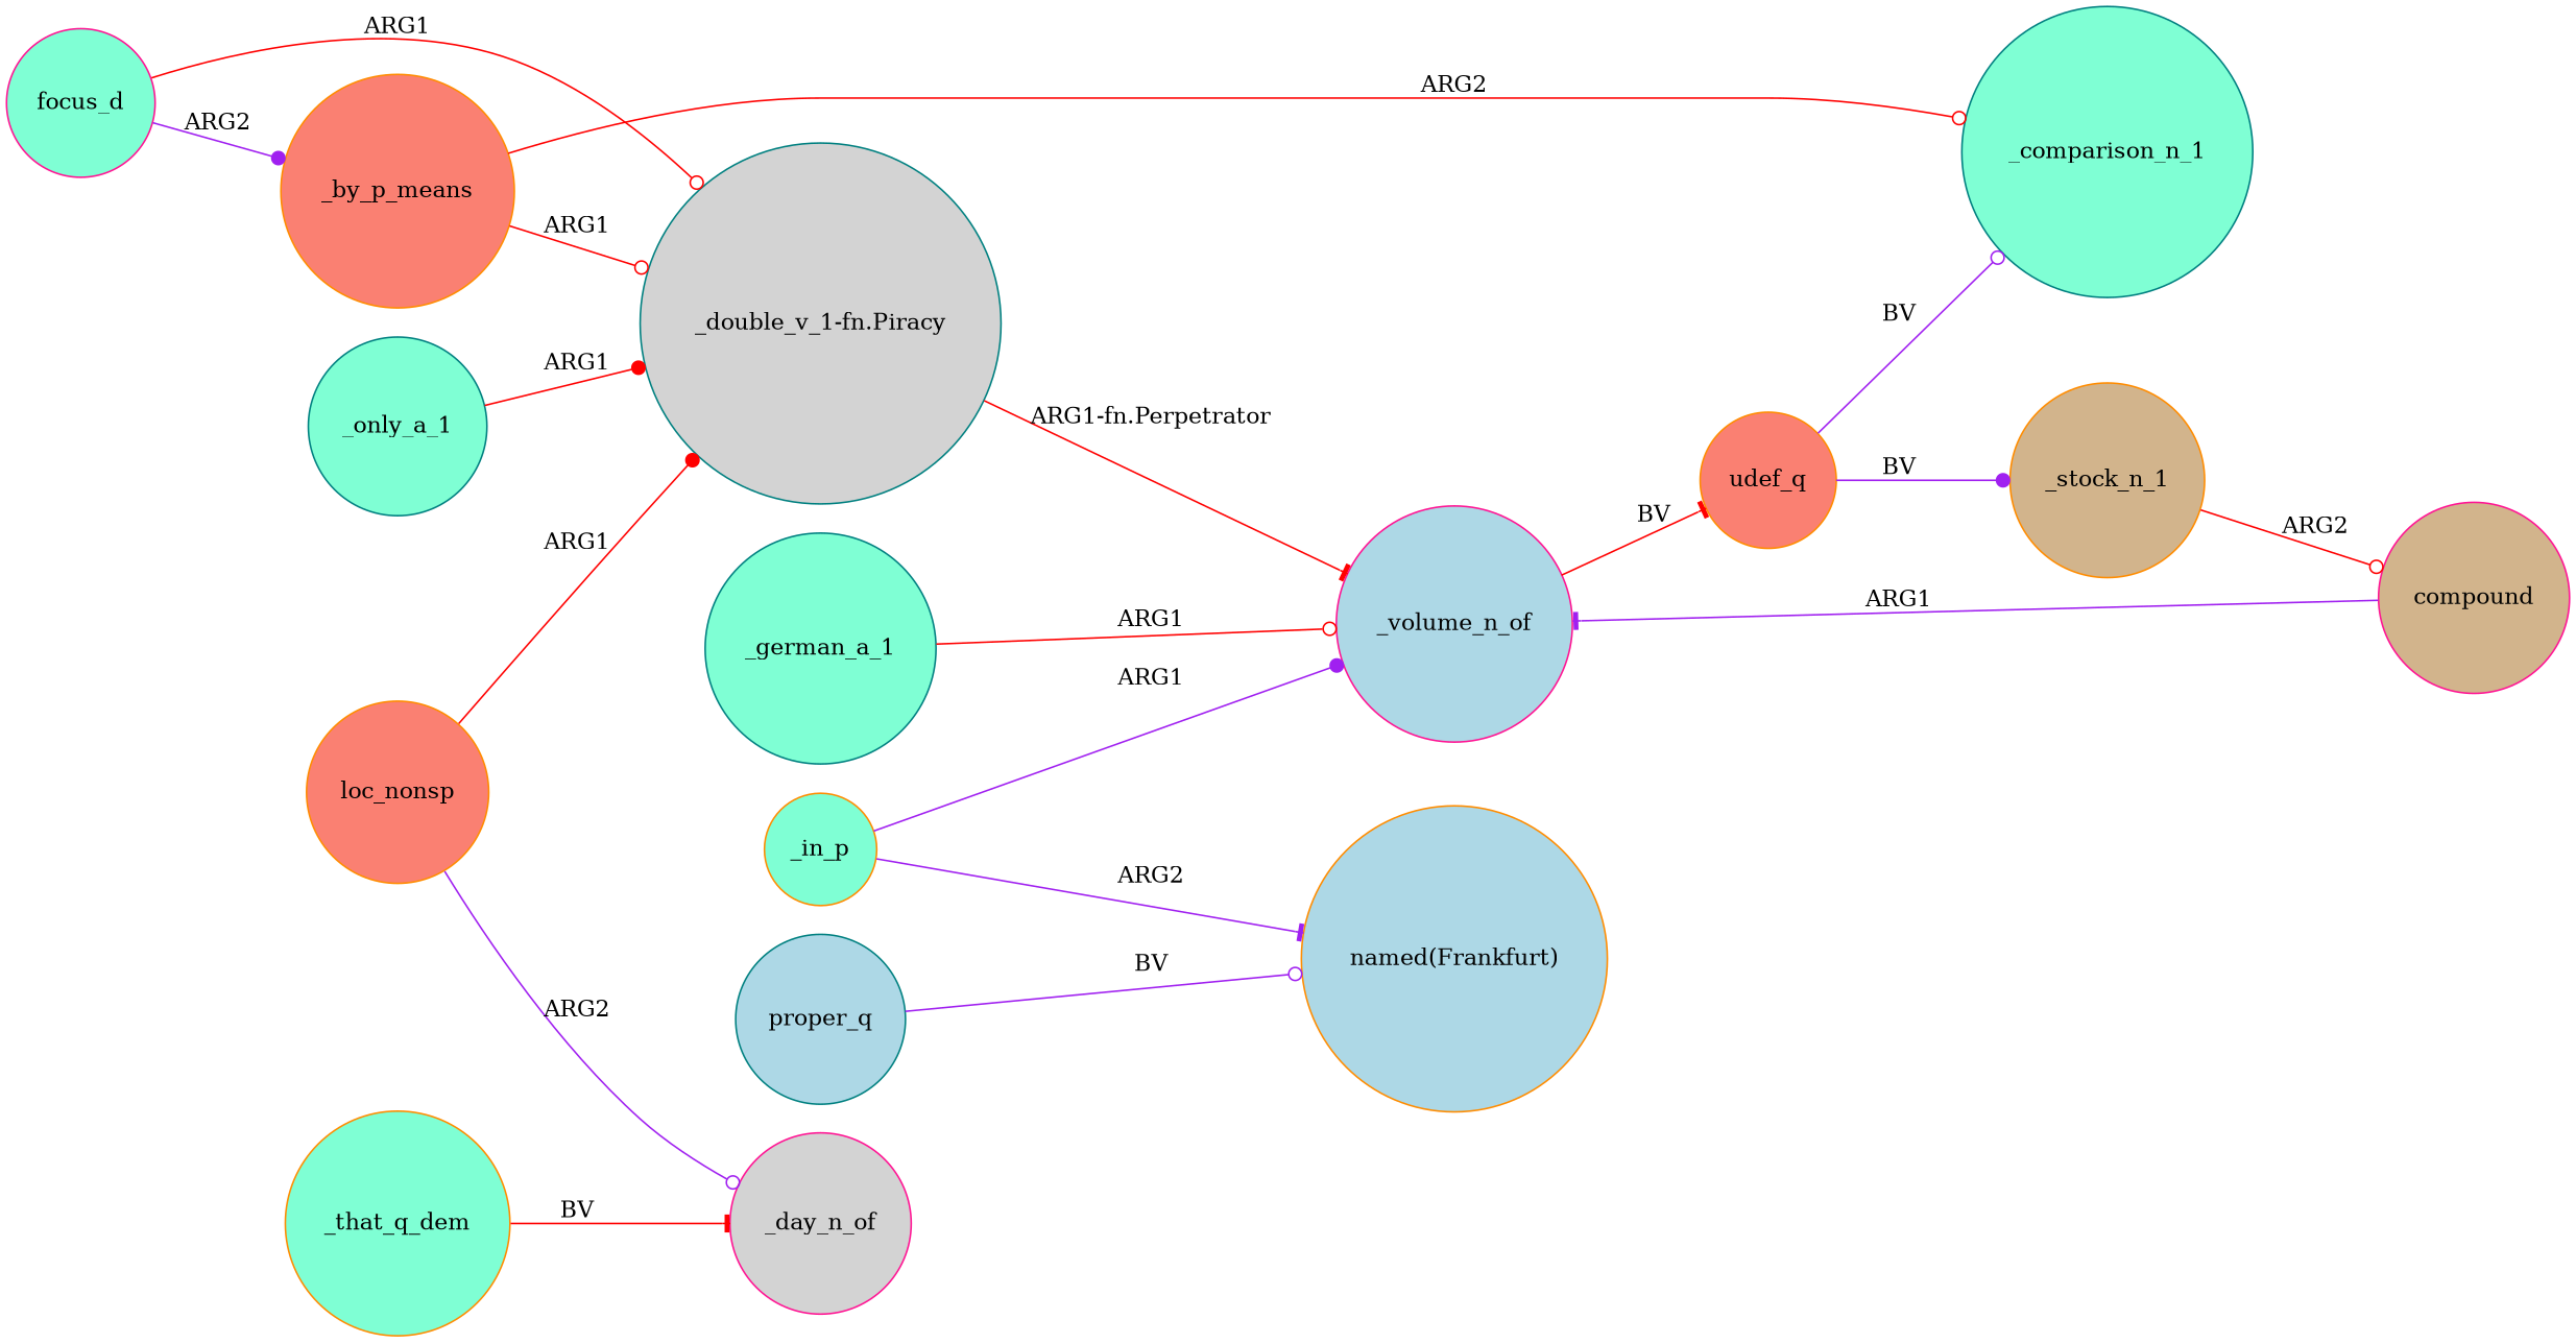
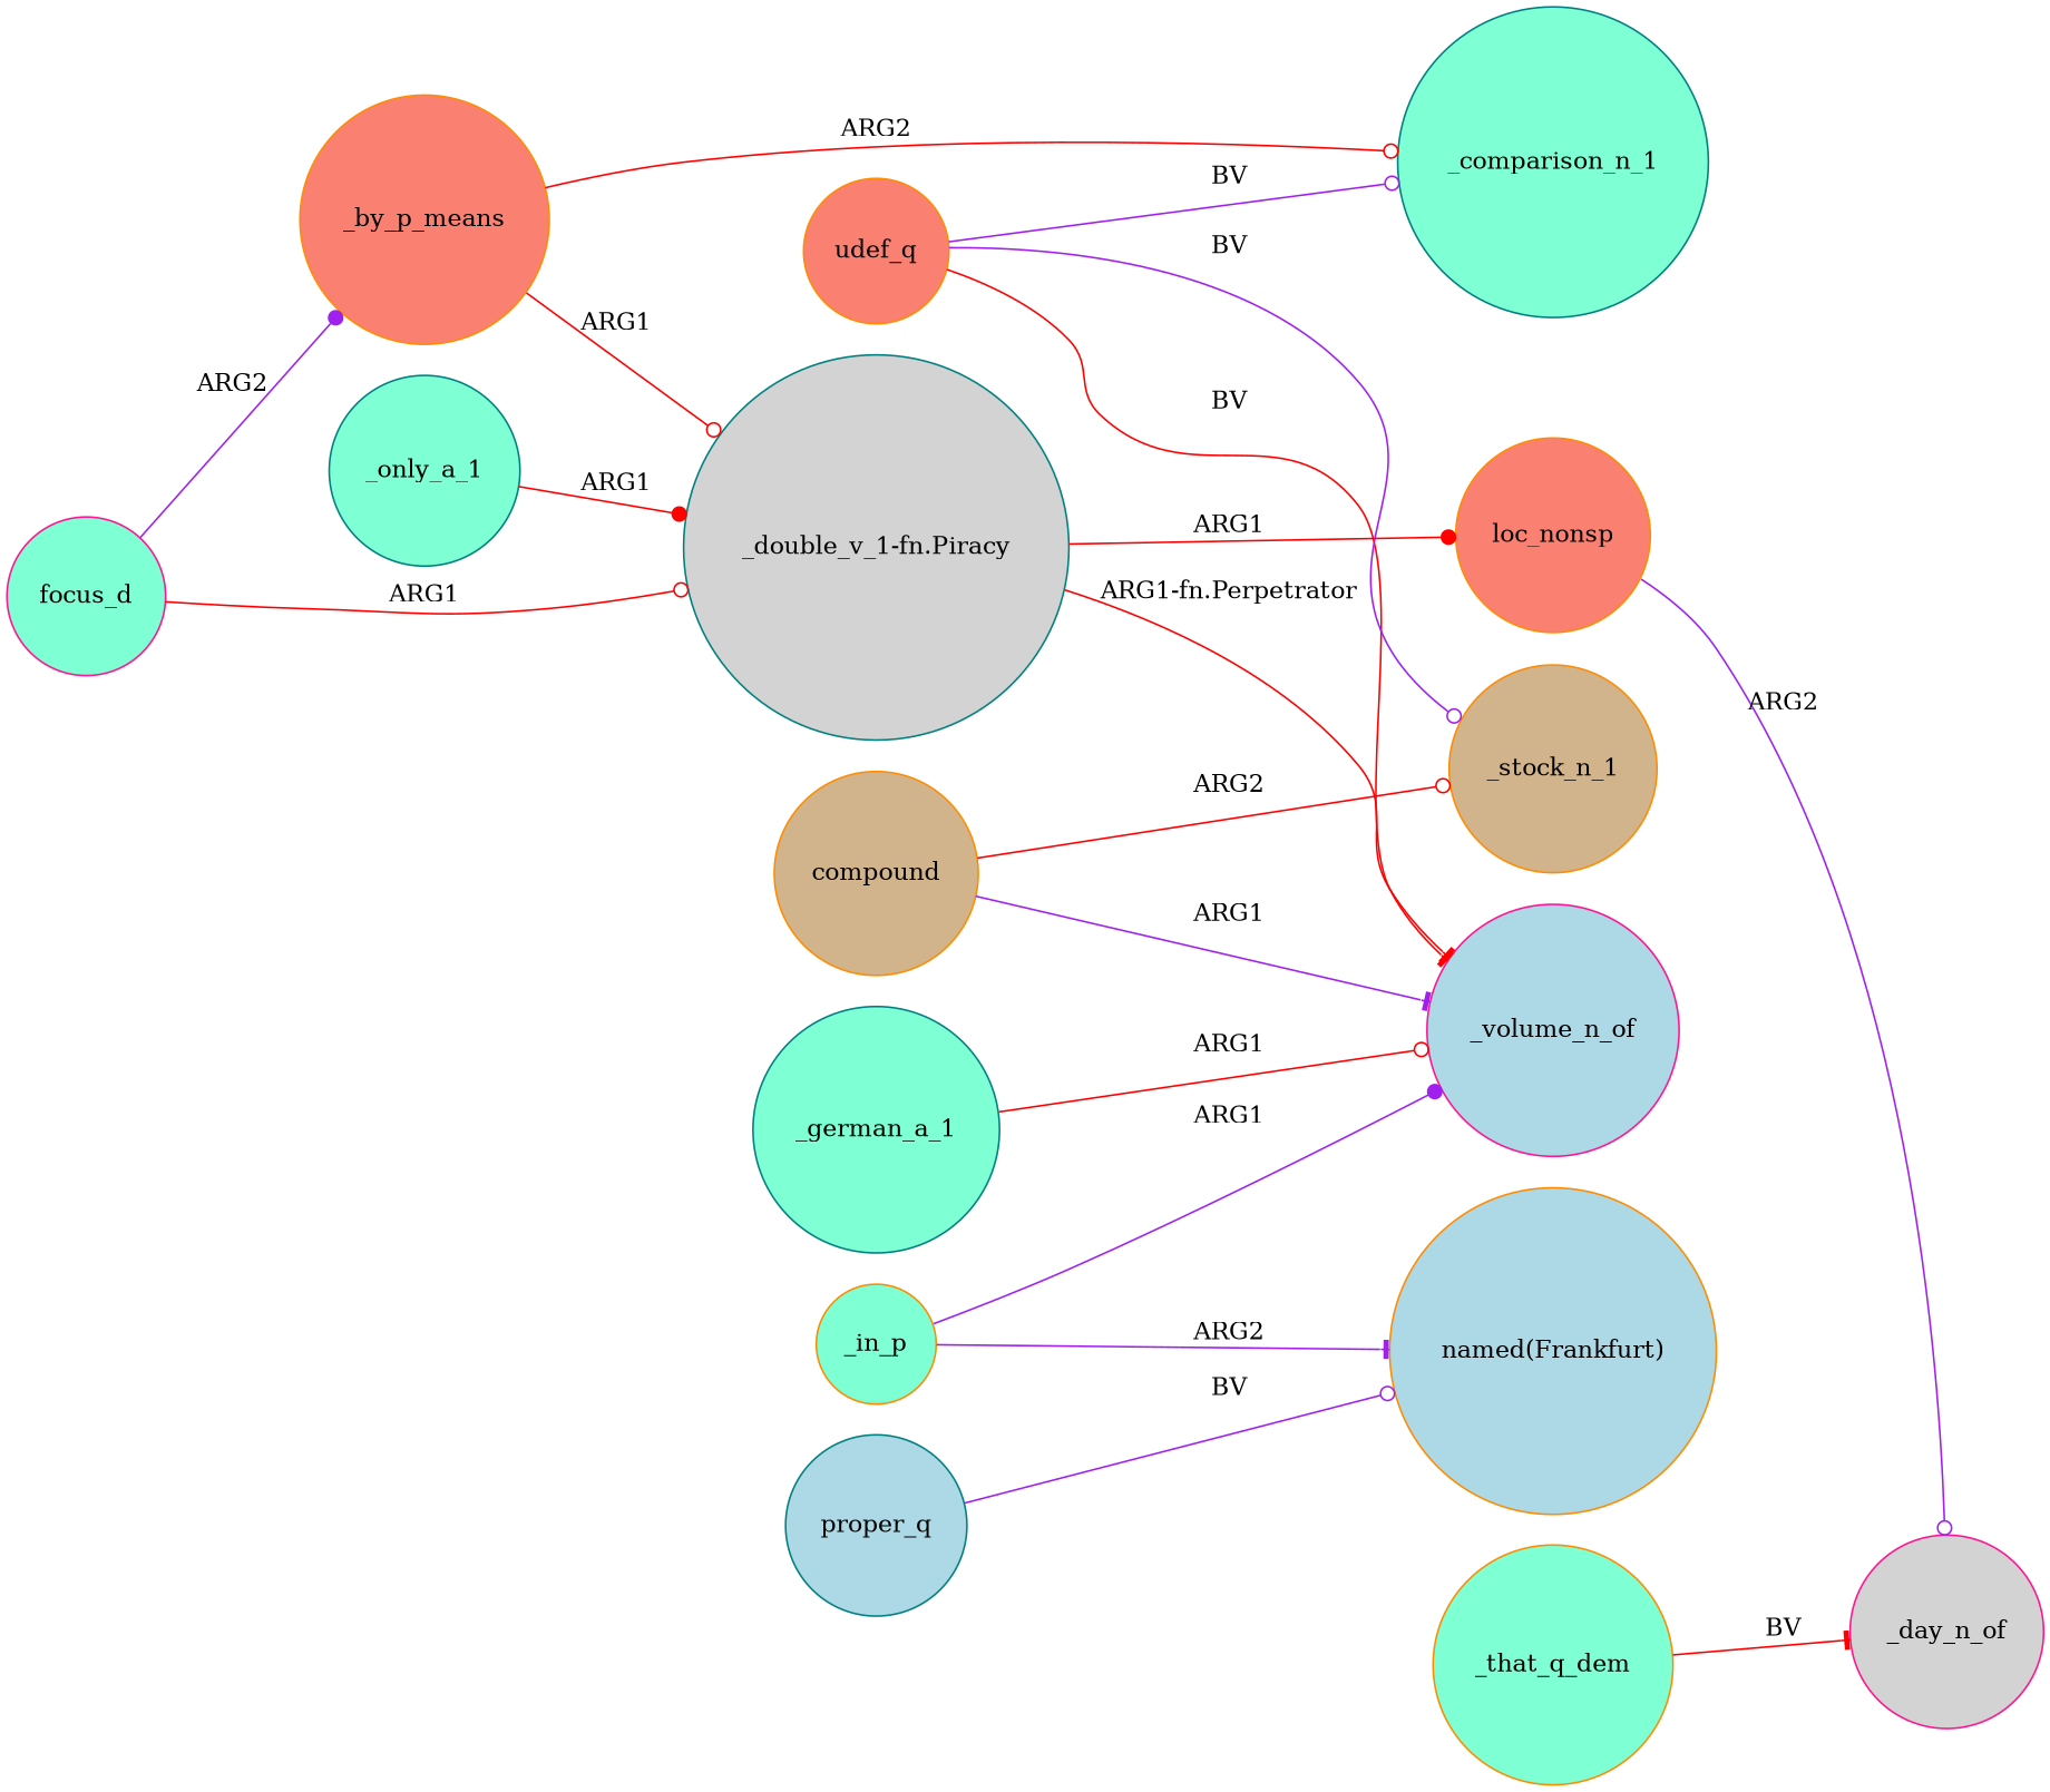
  digraph {
    rankdir=LR
    node [color=darkorange fillcolor=aquamarine shape=circle style=filled]
    edge [arrowhead=odot color=red]
    focus_d [color=deeppink]
    "_double_v_1-fn.Piracy" [color=teal fillcolor=lightgrey]
    _by_p_means [fillcolor=salmon]
    _volume_n_of [color=deeppink fillcolor=lightblue]
    _comparison_n_1 [color=teal]
-   compound [color=deeppink fillcolor=tan]
+   compound [fillcolor=tan]
    _stock_n_1 [fillcolor=tan]
    proper_q [color=teal fillcolor=lightblue]
    "named(Frankfurt)" [fillcolor=lightblue]
    _in_p
    _german_a_1 [color=teal]
    _day_n_of [color=deeppink fillcolor=lightgrey]
    _that_q_dem
    udef_q [fillcolor=salmon]
    _only_a_1 [color=teal]
    loc_nonsp [fillcolor=salmon]
    focus_d -> "_double_v_1-fn.Piracy" [label=ARG1]
    focus_d -> _by_p_means [arrowhead=dot color=purple label=ARG2]
    "_double_v_1-fn.Piracy" -> _volume_n_of [arrowhead=tee label="ARG1-fn.Perpetrator"]
    _by_p_means -> "_double_v_1-fn.Piracy" [label=ARG1]
    _by_p_means -> _comparison_n_1 [label=ARG2]
    compound -> _volume_n_of [arrowhead=tee color=purple label=ARG1]
-   _stock_n_1 -> compound [label=ARG2]
+   compound -> _stock_n_1 [label=ARG2]
    proper_q -> "named(Frankfurt)" [color=purple label=BV]
    _in_p -> _volume_n_of [arrowhead=dot color=purple label=ARG1]
    _in_p -> "named(Frankfurt)" [arrowhead=tee color=purple label=ARG2]
    _german_a_1 -> _volume_n_of [label=ARG1]
    _that_q_dem -> _day_n_of [arrowhead=tee label=BV]
-   _volume_n_of -> udef_q [arrowhead=tee label=BV]
+   udef_q -> _volume_n_of [arrowhead=tee label=BV]
    udef_q -> _comparison_n_1 [color=purple label=BV]
-   udef_q -> _stock_n_1 [arrowhead=dot color=purple label=BV]
+   udef_q -> _stock_n_1 [color=purple label=BV]
    _only_a_1 -> "_double_v_1-fn.Piracy" [arrowhead=dot label=ARG1]
-   loc_nonsp -> "_double_v_1-fn.Piracy" [arrowhead=dot label=ARG1]
+   "_double_v_1-fn.Piracy" -> loc_nonsp [arrowhead=dot label=ARG1]
    loc_nonsp -> _day_n_of [color=purple label=ARG2]
  }
